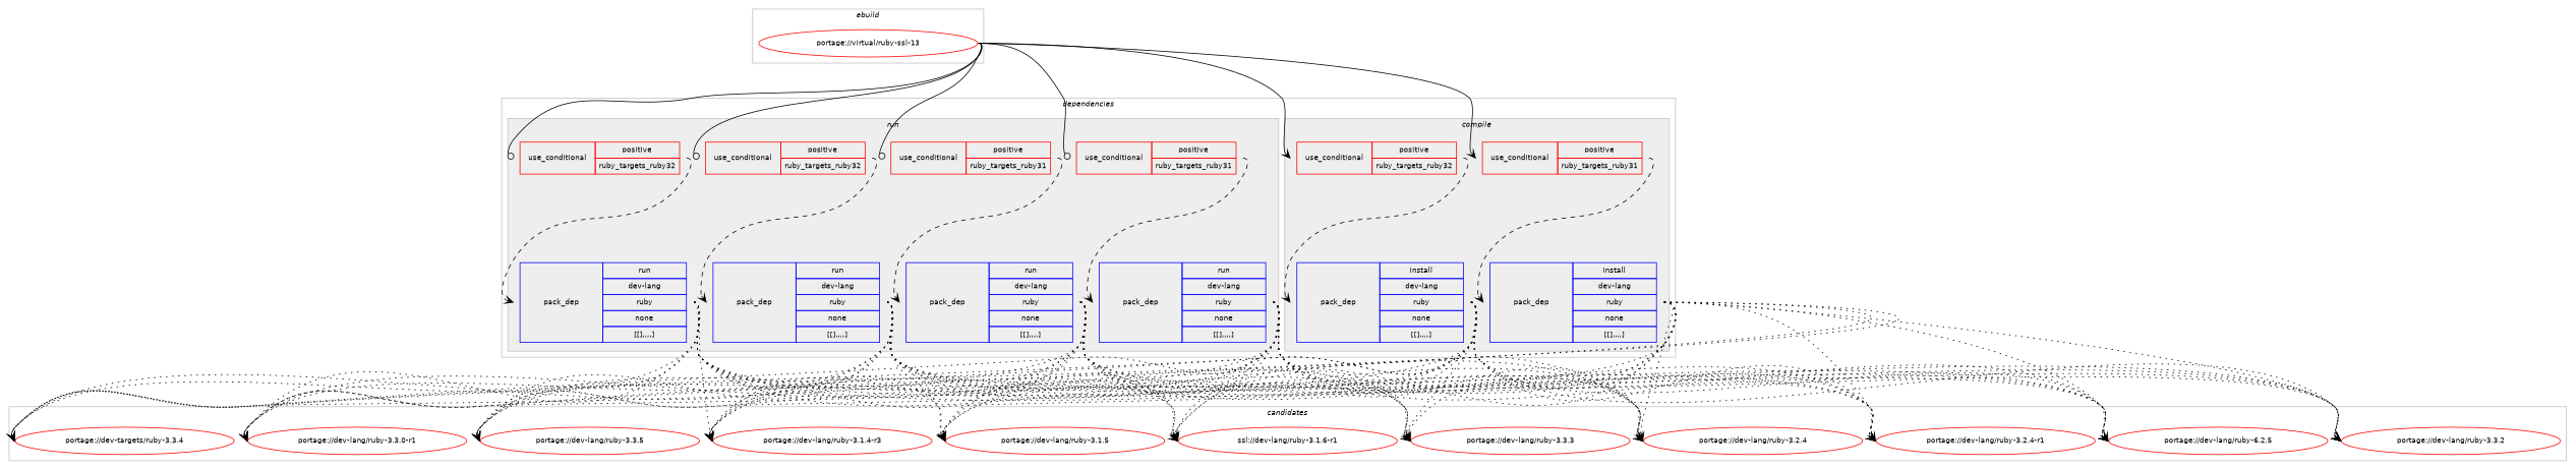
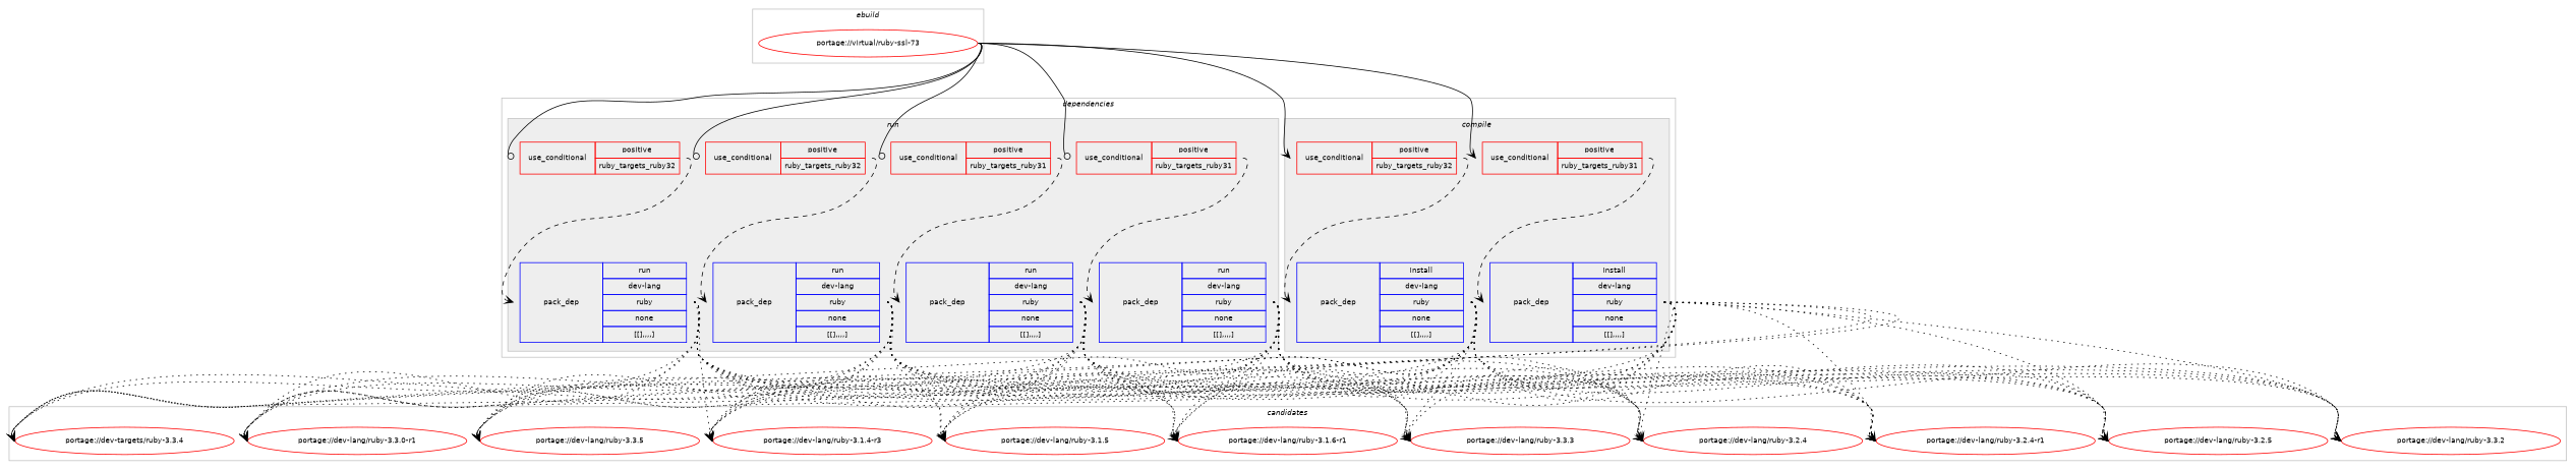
  digraph {
    compound=true
    concentrate=true
    fontname=Helvetica
    fontsize=10
    newrank=true
    rankdir=TB
    ranksep=1.5
    node [color=red fontname=Helvetica fontsize=10]
    edge [arrowhead=vee headport=w style=dotted tailport=e weight=100]
-   n1 [label="portage://virtual/ruby-ssl-13" width=4]
+   n1 [label="portage://virtual/ruby-ssl-73" width=4]
    n2 [color=blue label=<<TABLE BORDER="0" CELLBORDER="1" CELLSPACING="0" CELLPADDING="4" WIDTH="220"><TR><TD ROWSPAN="6" CELLPADDING="30">pack_dep</TD></TR><TR><TD WIDTH="110">install</TD></TR><TR><TD>dev-lang</TD></TR><TR><TD>ruby</TD></TR><TR><TD>none</TD></TR><TR><TD>[[],,,,]</TD></TR></TABLE>> shape=none]
    n3 [label=<<TABLE BORDER="0" CELLBORDER="1" CELLSPACING="0" CELLPADDING="4"><TR><TD ROWSPAN="3" CELLPADDING="10">use_conditional</TD></TR><TR><TD>positive</TD></TR><TR><TD>ruby_targets_ruby31</TD></TR></TABLE>> shape=none]
    n4 [color=blue label=<<TABLE BORDER="0" CELLBORDER="1" CELLSPACING="0" CELLPADDING="4" WIDTH="220"><TR><TD ROWSPAN="6" CELLPADDING="30">pack_dep</TD></TR><TR><TD WIDTH="110">install</TD></TR><TR><TD>dev-lang</TD></TR><TR><TD>ruby</TD></TR><TR><TD>none</TD></TR><TR><TD>[[],,,,]</TD></TR></TABLE>> shape=none]
    n5 [label=<<TABLE BORDER="0" CELLBORDER="1" CELLSPACING="0" CELLPADDING="4"><TR><TD ROWSPAN="3" CELLPADDING="10">use_conditional</TD></TR><TR><TD>positive</TD></TR><TR><TD>ruby_targets_ruby32</TD></TR></TABLE>> shape=none]
    n6 [color=blue label=<<TABLE BORDER="0" CELLBORDER="1" CELLSPACING="0" CELLPADDING="4" WIDTH="220"><TR><TD ROWSPAN="6" CELLPADDING="30">pack_dep</TD></TR><TR><TD WIDTH="110">run</TD></TR><TR><TD>dev-lang</TD></TR><TR><TD>ruby</TD></TR><TR><TD>none</TD></TR><TR><TD>[[],,,,]</TD></TR></TABLE>> shape=none]
    n7 [label=<<TABLE BORDER="0" CELLBORDER="1" CELLSPACING="0" CELLPADDING="4"><TR><TD ROWSPAN="3" CELLPADDING="10">use_conditional</TD></TR><TR><TD>positive</TD></TR><TR><TD>ruby_targets_ruby31</TD></TR></TABLE>> shape=none]
    n8 [color=blue label=<<TABLE BORDER="0" CELLBORDER="1" CELLSPACING="0" CELLPADDING="4" WIDTH="220"><TR><TD ROWSPAN="6" CELLPADDING="30">pack_dep</TD></TR><TR><TD WIDTH="110">run</TD></TR><TR><TD>dev-lang</TD></TR><TR><TD>ruby</TD></TR><TR><TD>none</TD></TR><TR><TD>[[],,,,]</TD></TR></TABLE>> shape=none]
    n9 [label=<<TABLE BORDER="0" CELLBORDER="1" CELLSPACING="0" CELLPADDING="4"><TR><TD ROWSPAN="3" CELLPADDING="10">use_conditional</TD></TR><TR><TD>positive</TD></TR><TR><TD>ruby_targets_ruby31</TD></TR></TABLE>> shape=none]
    n10 [color=blue label=<<TABLE BORDER="0" CELLBORDER="1" CELLSPACING="0" CELLPADDING="4" WIDTH="220"><TR><TD ROWSPAN="6" CELLPADDING="30">pack_dep</TD></TR><TR><TD WIDTH="110">run</TD></TR><TR><TD>dev-lang</TD></TR><TR><TD>ruby</TD></TR><TR><TD>none</TD></TR><TR><TD>[[],,,,]</TD></TR></TABLE>> shape=none]
    n11 [label=<<TABLE BORDER="0" CELLBORDER="1" CELLSPACING="0" CELLPADDING="4"><TR><TD ROWSPAN="3" CELLPADDING="10">use_conditional</TD></TR><TR><TD>positive</TD></TR><TR><TD>ruby_targets_ruby32</TD></TR></TABLE>> shape=none]
    n12 [color=blue label=<<TABLE BORDER="0" CELLBORDER="1" CELLSPACING="0" CELLPADDING="4" WIDTH="220"><TR><TD ROWSPAN="6" CELLPADDING="30">pack_dep</TD></TR><TR><TD WIDTH="110">run</TD></TR><TR><TD>dev-lang</TD></TR><TR><TD>ruby</TD></TR><TR><TD>none</TD></TR><TR><TD>[[],,,,]</TD></TR></TABLE>> shape=none]
    n13 [label=<<TABLE BORDER="0" CELLBORDER="1" CELLSPACING="0" CELLPADDING="4"><TR><TD ROWSPAN="3" CELLPADDING="10">use_conditional</TD></TR><TR><TD>positive</TD></TR><TR><TD>ruby_targets_ruby32</TD></TR></TABLE>> shape=none]
    n14 [label="portage://dev-lang/ruby-3.3.5" width=4]
    n15 [label="portage://dev-lang/ruby-3.3.0-r1" width=4]
    n16 [label="portage://dev-targets/ruby-3.3.4" width=4]
    n17 [label="portage://dev-lang/ruby-3.3.2" width=4]
-   n18 [label="portage://dev-lang/ruby-6.2.5" width=4]
+   n18 [label="portage://dev-lang/ruby-3.2.5" width=4]
    n19 [label="portage://dev-lang/ruby-3.2.4-r1" width=4]
    n20 [label="portage://dev-lang/ruby-3.2.4" width=4]
    n21 [label="portage://dev-lang/ruby-3.3.3" width=4]
-   n22 [label="ssl://dev-lang/ruby-3.1.6-r1" width=4]
+   n22 [label="portage://dev-lang/ruby-3.1.6-r1" width=4]
    n23 [label="portage://dev-lang/ruby-3.1.5" width=4]
    n24 [label="portage://dev-lang/ruby-3.1.4-r3" width=4]
    subgraph cluster_1 {
      color=gray
      label=<<i>ebuild</i>>
      n1
    }
    subgraph cluster_2 {
      color=gray
      label=<<i>dependencies</i>>
      subgraph cluster_3 {
        color=gray
        fillcolor="#eeeeee"
        label=<<i>compile</i>>
        style=filled
        subgraph sub_4 {
          color=gray
          fillcolor="#eeeeee"
          label=<<i>compile</i>>
          style=filled
          n3
          subgraph sub_5 {
            color=gray
            fillcolor="#eeeeee"
            label=<<i>compile</i>>
            style=filled
            n2
          }
        }
        subgraph sub_6 {
          color=gray
          fillcolor="#eeeeee"
          label=<<i>compile</i>>
          style=filled
          n5
          subgraph sub_7 {
            color=gray
            fillcolor="#eeeeee"
            label=<<i>compile</i>>
            style=filled
            n4
          }
        }
      }
      subgraph cluster_8 {
        color=gray
        fillcolor="#eeeeee"
        label=<<i>compile and run</i>>
        style=filled
      }
      subgraph cluster_9 {
        color=gray
        fillcolor="#eeeeee"
        label=<<i>run</i>>
        style=filled
        subgraph sub_10 {
          color=gray
          fillcolor="#eeeeee"
          label=<<i>run</i>>
          style=filled
          n7
          subgraph sub_11 {
            color=gray
            fillcolor="#eeeeee"
            label=<<i>run</i>>
            style=filled
            n6
          }
        }
        subgraph sub_12 {
          color=gray
          fillcolor="#eeeeee"
          label=<<i>run</i>>
          style=filled
          n9
          subgraph sub_13 {
            color=gray
            fillcolor="#eeeeee"
            label=<<i>run</i>>
            style=filled
            n8
          }
        }
        subgraph sub_14 {
          color=gray
          fillcolor="#eeeeee"
          label=<<i>run</i>>
          style=filled
          n11
          subgraph sub_15 {
            color=gray
            fillcolor="#eeeeee"
            label=<<i>run</i>>
            style=filled
            n10
          }
        }
        subgraph sub_16 {
          color=gray
          fillcolor="#eeeeee"
          label=<<i>run</i>>
          style=filled
          n13
          subgraph sub_17 {
            color=gray
            fillcolor="#eeeeee"
            label=<<i>run</i>>
            style=filled
            n12
          }
        }
      }
    }
    subgraph cluster_18 {
      color=gray
      label=<<i>candidates</i>>
      rank=same
      subgraph sub_19 {
        color=black
        label=<<i>candidates</i>>
        nodesep=1
        rank=same
        n14
        n15
        n16
        n17
        n18
        n19
        n20
        n21
        n22
        n23
        n24
      }
      subgraph sub_20 {
        color=black
        label=<<i>candidates</i>>
        nodesep=1
        rank=same
        n14
        n15
        n16
        n17
        n18
        n19
        n20
        n21
        n22
        n23
        n24
      }
      subgraph sub_21 {
        color=black
        label=<<i>candidates</i>>
        nodesep=1
        rank=same
        n14
        n15
        n16
        n17
        n18
        n19
        n20
        n21
        n22
        n23
        n24
      }
      subgraph sub_22 {
        color=black
        label=<<i>candidates</i>>
        nodesep=1
        rank=same
        n14
        n15
        n16
        n17
        n18
        n19
        n20
        n21
        n22
        n23
        n24
      }
      subgraph sub_23 {
        color=black
        label=<<i>candidates</i>>
        nodesep=1
        rank=same
        n14
        n15
        n16
        n17
        n18
        n19
        n20
        n21
        n22
        n23
        n24
      }
      subgraph sub_24 {
        color=black
        label=<<i>candidates</i>>
        nodesep=1
        rank=same
        n14
        n15
        n16
        n17
        n18
        n19
        n20
        n21
        n22
        n23
        n24
      }
    }
    n1 -> n3 [style=solid weight=20]
    n1 -> n5 [style=solid weight=20]
    n1 -> n7 [arrowhead=odot style=solid weight=20]
    n1 -> n9 [arrowhead=odot style=solid weight=20]
    n1 -> n11 [arrowhead=odot style=solid weight=20]
    n1 -> n13 [arrowhead=odot style=solid weight=20]
    n2 -> n14
    n2 -> n15
    n2 -> n16
    n2 -> n17
    n2 -> n18
    n2 -> n19
    n2 -> n20
    n2 -> n21
    n2 -> n22
    n2 -> n23
    n2 -> n24
    n3 -> n2 [style=dashed weight=20]
    n4 -> n14
    n4 -> n15
    n4 -> n16
    n4 -> n17
    n4 -> n18
    n4 -> n19
    n4 -> n20
    n4 -> n21
    n4 -> n22
    n4 -> n23
    n4 -> n24
    n5 -> n4 [style=dashed weight=20]
    n6 -> n14
    n6 -> n15
    n6 -> n16
    n6 -> n17
    n6 -> n18
    n6 -> n19
    n6 -> n20
    n6 -> n21
    n6 -> n22
    n6 -> n23
    n6 -> n24
    n7 -> n6 [style=dashed weight=20]
    n8 -> n14
    n8 -> n15
    n8 -> n16
    n8 -> n17
    n8 -> n18
    n8 -> n19
    n8 -> n20
    n8 -> n21
    n8 -> n22
    n8 -> n23
    n8 -> n24
    n9 -> n8 [style=dashed weight=20]
    n10 -> n14
    n10 -> n15
    n10 -> n16
    n10 -> n17
    n10 -> n18
    n10 -> n19
    n10 -> n20
    n10 -> n21
    n10 -> n22
    n10 -> n23
    n10 -> n24
    n11 -> n10 [style=dashed weight=20]
    n12 -> n14
    n12 -> n15
    n12 -> n16
    n12 -> n17
    n12 -> n18
    n12 -> n19
    n12 -> n20
    n12 -> n21
    n12 -> n22
    n12 -> n23
    n12 -> n24
    n13 -> n12 [style=dashed weight=20]
  }
